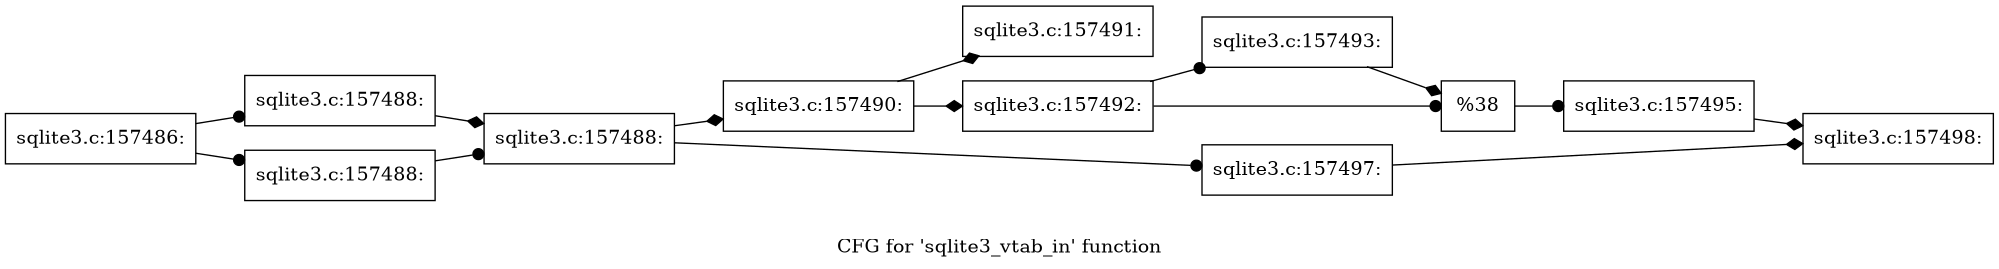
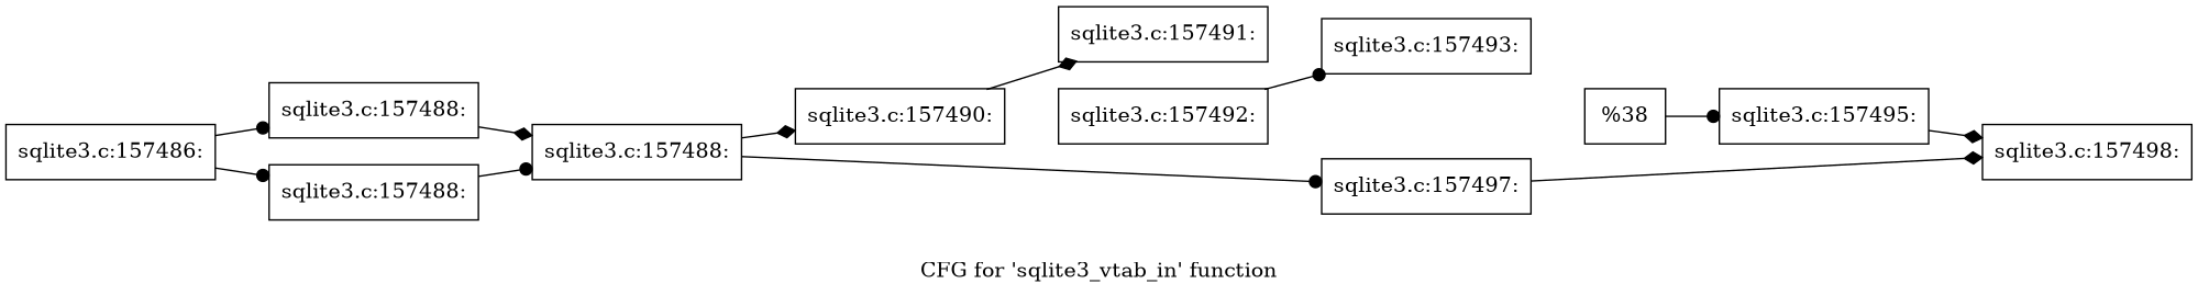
  digraph {
    label="CFG for 'sqlite3_vtab_in' function"
    rankdir=LR
    node [shape=record]
    edge [arrowhead=dot]
    n1 [label="{sqlite3.c:157486:}"]
    n2 [label="{sqlite3.c:157488:}"]
    n3 [label="{sqlite3.c:157488:}"]
    n4 [label="{sqlite3.c:157488:}"]
    n5 [label="{sqlite3.c:157490:}"]
    n6 [label="{sqlite3.c:157497:}"]
    n7 [label="{sqlite3.c:157491:}"]
    n8 [label="{sqlite3.c:157492:}"]
    n9 [label="{sqlite3.c:157498:}"]
    n10 [label="{sqlite3.c:157493:}"]
    n11 [label="{%38}"]
    n12 [label="{sqlite3.c:157495:}"]
    n1 -> n2
    n1 -> n3
    n2 -> n4 [arrowhead=diamond]
    n3 -> n4
    n4 -> n5 [arrowhead=diamond]
    n4 -> n6
    n5 -> n7 [arrowhead=diamond]
-   n5 -> n8 [arrowhead=diamond]
    n6 -> n9 [arrowhead=diamond]
    n8 -> n10
-   n8 -> n11
-   n10 -> n11 [arrowhead=diamond]
    n11 -> n12
    n12 -> n9 [arrowhead=diamond]
  }
